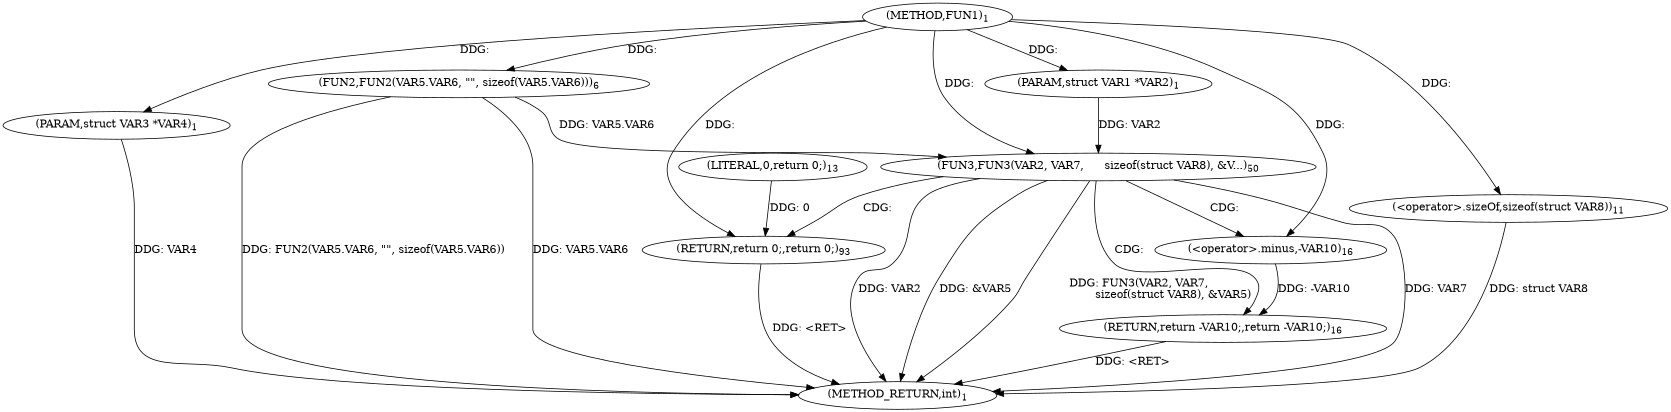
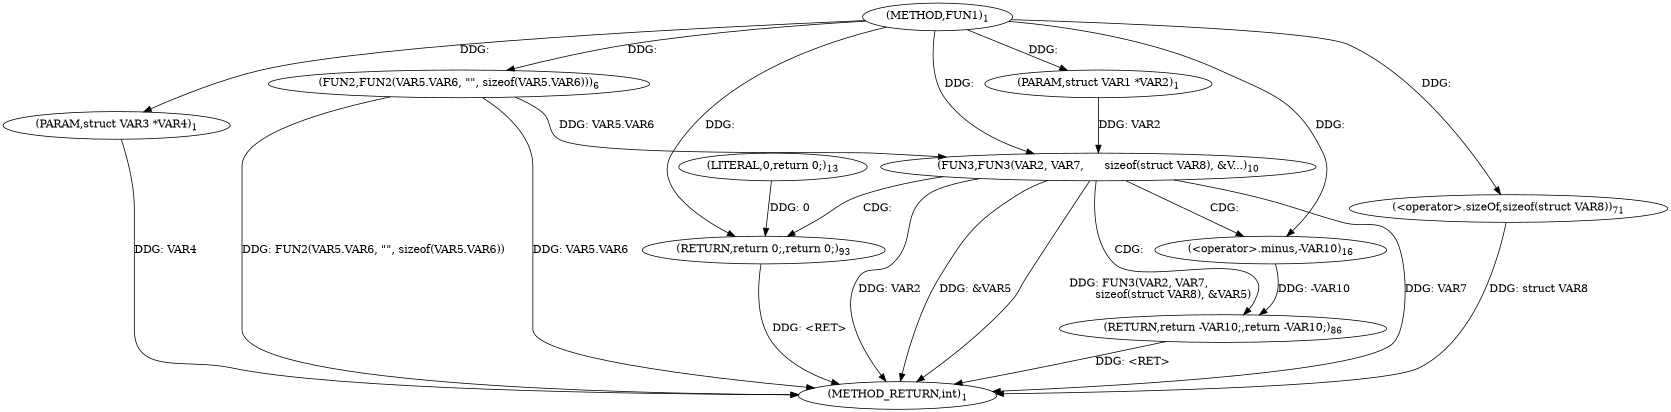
  digraph {
    n1 [label=<(METHOD,FUN1)<SUB>1</SUB>>]
    n2 [label=<(PARAM,struct VAR1 *VAR2)<SUB>1</SUB>>]
    n3 [label=<(PARAM,struct VAR3 *VAR4)<SUB>1</SUB>>]
    n4 [label=<(FUN2,FUN2(VAR5.VAR6, &quot;&quot;, sizeof(VAR5.VAR6)))<SUB>6</SUB>>]
    n5 [label=<(RETURN,return 0;,return 0;)<SUB>93</SUB>>]
-   n6 [label=<(FUN3,FUN3(VAR2, VAR7,  		    sizeof(struct VAR8), &amp;V...)<SUB>50</SUB>>]
+   n6 [label=<(FUN3,FUN3(VAR2, VAR7,  		    sizeof(struct VAR8), &amp;V...)<SUB>10</SUB>>]
    n7 [label=<(&lt;operator&gt;.minus,-VAR10)<SUB>16</SUB>>]
-   n8 [label=<(&lt;operator&gt;.sizeOf,sizeof(struct VAR8))<SUB>11</SUB>>]
+   n8 [label=<(&lt;operator&gt;.sizeOf,sizeof(struct VAR8))<SUB>71</SUB>>]
    n9 [label=<(METHOD_RETURN,int)<SUB>1</SUB>>]
-   n10 [label=<(RETURN,return -VAR10;,return -VAR10;)<SUB>16</SUB>>]
+   n10 [label=<(RETURN,return -VAR10;,return -VAR10;)<SUB>86</SUB>>]
    n11 [label=<(LITERAL,0,return 0;)<SUB>13</SUB>>]
    n1 -> n2 [label="DDG: "]
    n1 -> n3 [label="DDG: "]
    n1 -> n4 [label="DDG: "]
    n1 -> n5 [label="DDG: "]
    n1 -> n6 [label="DDG: "]
    n1 -> n7 [label="DDG: "]
    n1 -> n8 [label="DDG: "]
    n2 -> n6 [label="DDG: VAR2"]
    n3 -> n9 [label="DDG: VAR4"]
    n4 -> n6 [label="DDG: VAR5.VAR6"]
    n4 -> n9 [label="DDG: VAR5.VAR6"]
    n4 -> n9 [label="DDG: FUN2(VAR5.VAR6, &quot;&quot;, sizeof(VAR5.VAR6))"]
    n5 -> n9 [label="DDG: &lt;RET&gt;"]
    n6 -> n5 [label="CDG: "]
    n6 -> n7 [label="CDG: "]
    n6 -> n9 [label="DDG: VAR2"]
    n6 -> n9 [label="DDG: &amp;VAR5"]
    n6 -> n9 [label="DDG: FUN3(VAR2, VAR7,\n 		    sizeof(struct VAR8), &amp;VAR5)"]
    n6 -> n9 [label="DDG: VAR7"]
    n6 -> n10 [label="CDG: "]
    n7 -> n10 [label="DDG: -VAR10"]
    n8 -> n9 [label="DDG: struct VAR8"]
    n10 -> n9 [label="DDG: &lt;RET&gt;"]
    n11 -> n5 [label="DDG: 0"]
  }
